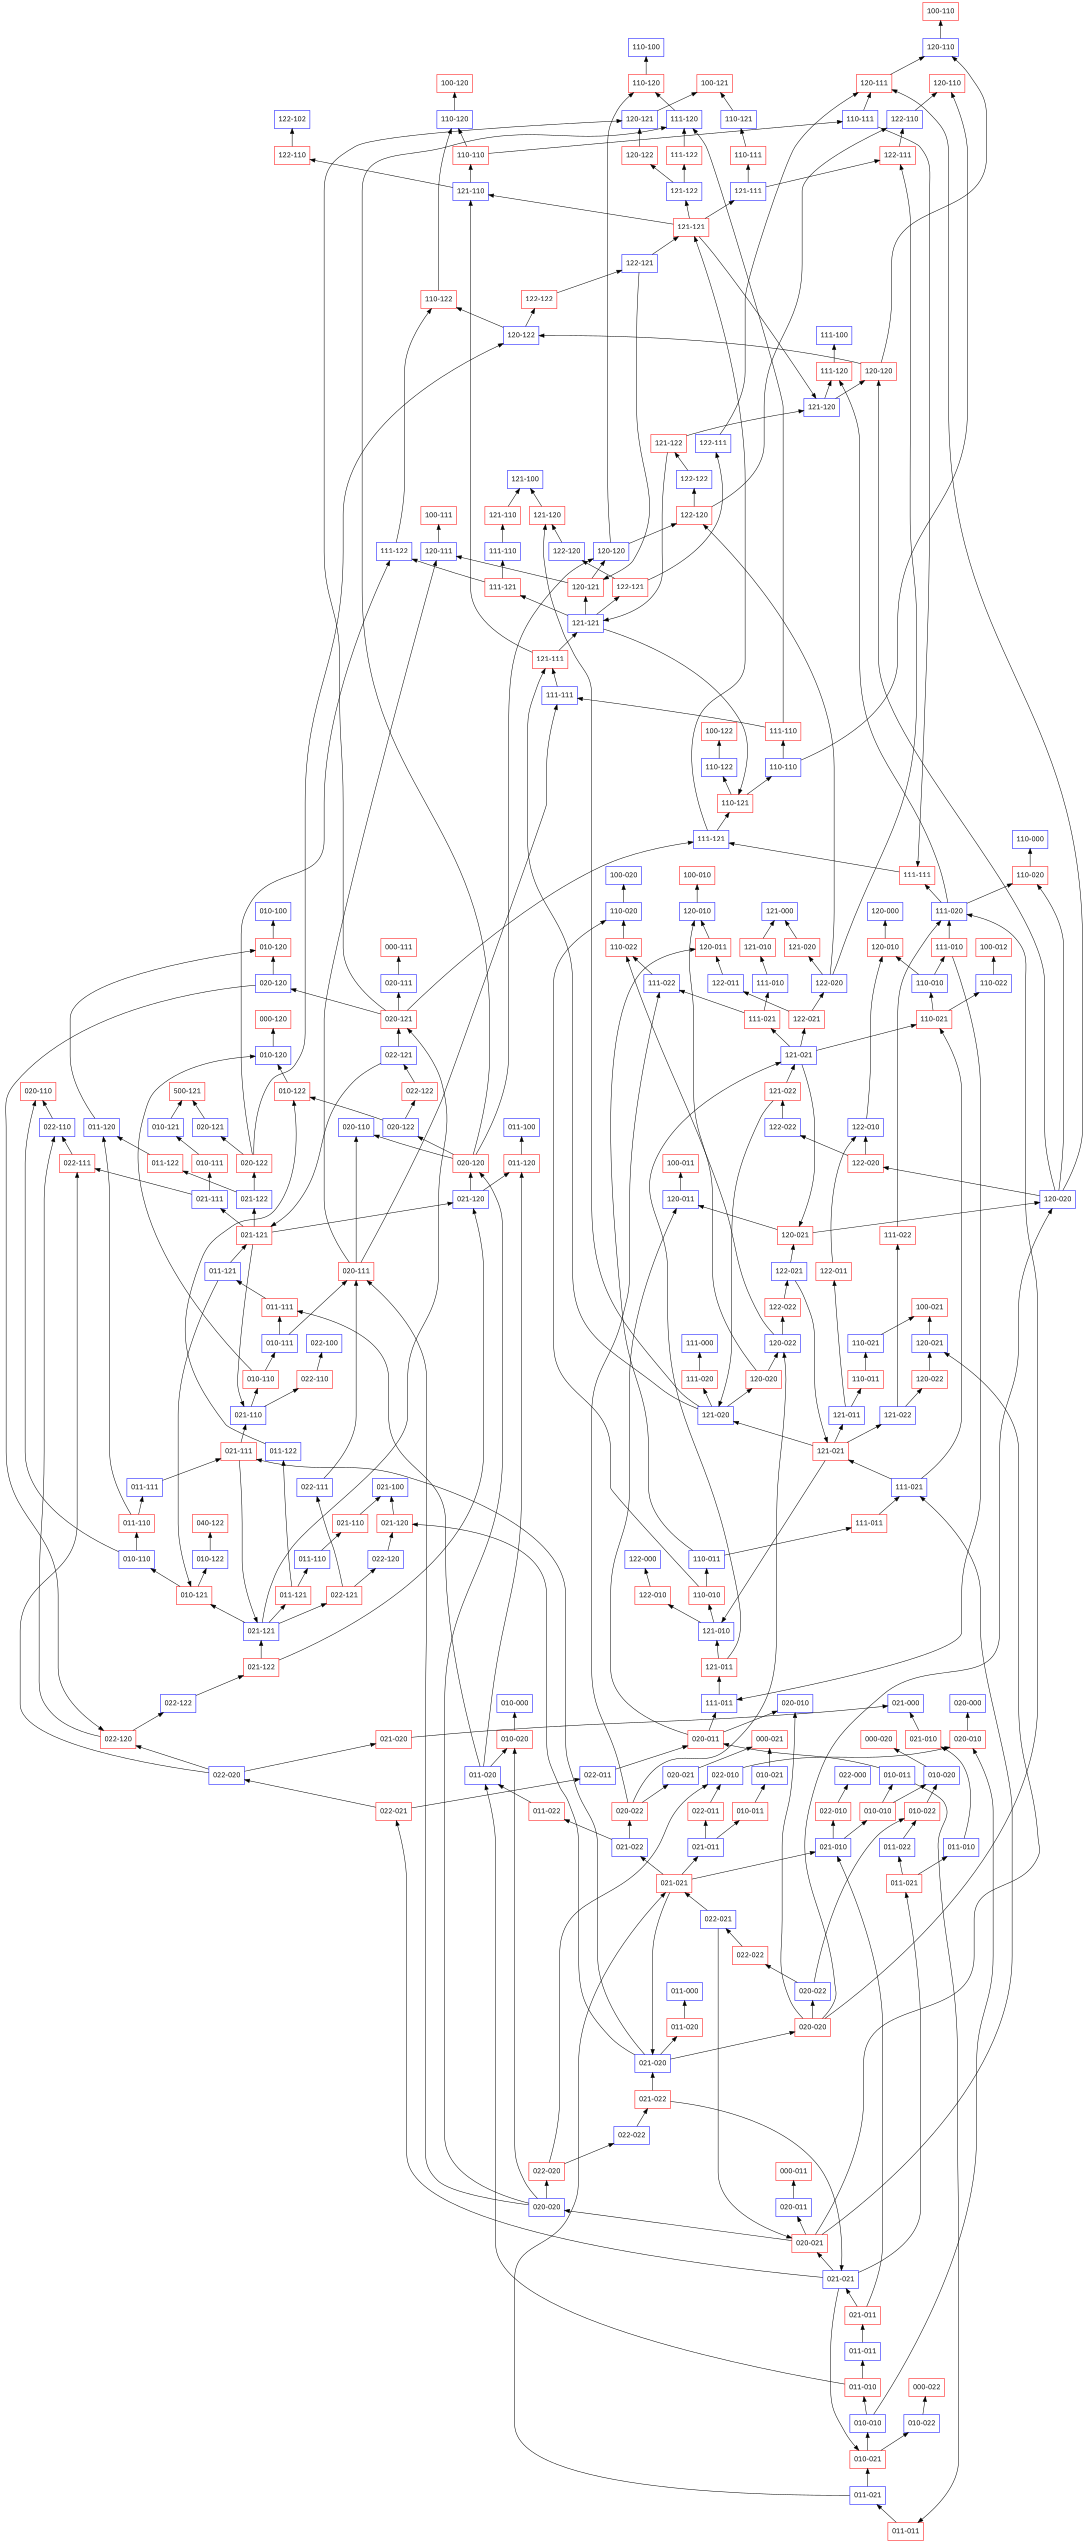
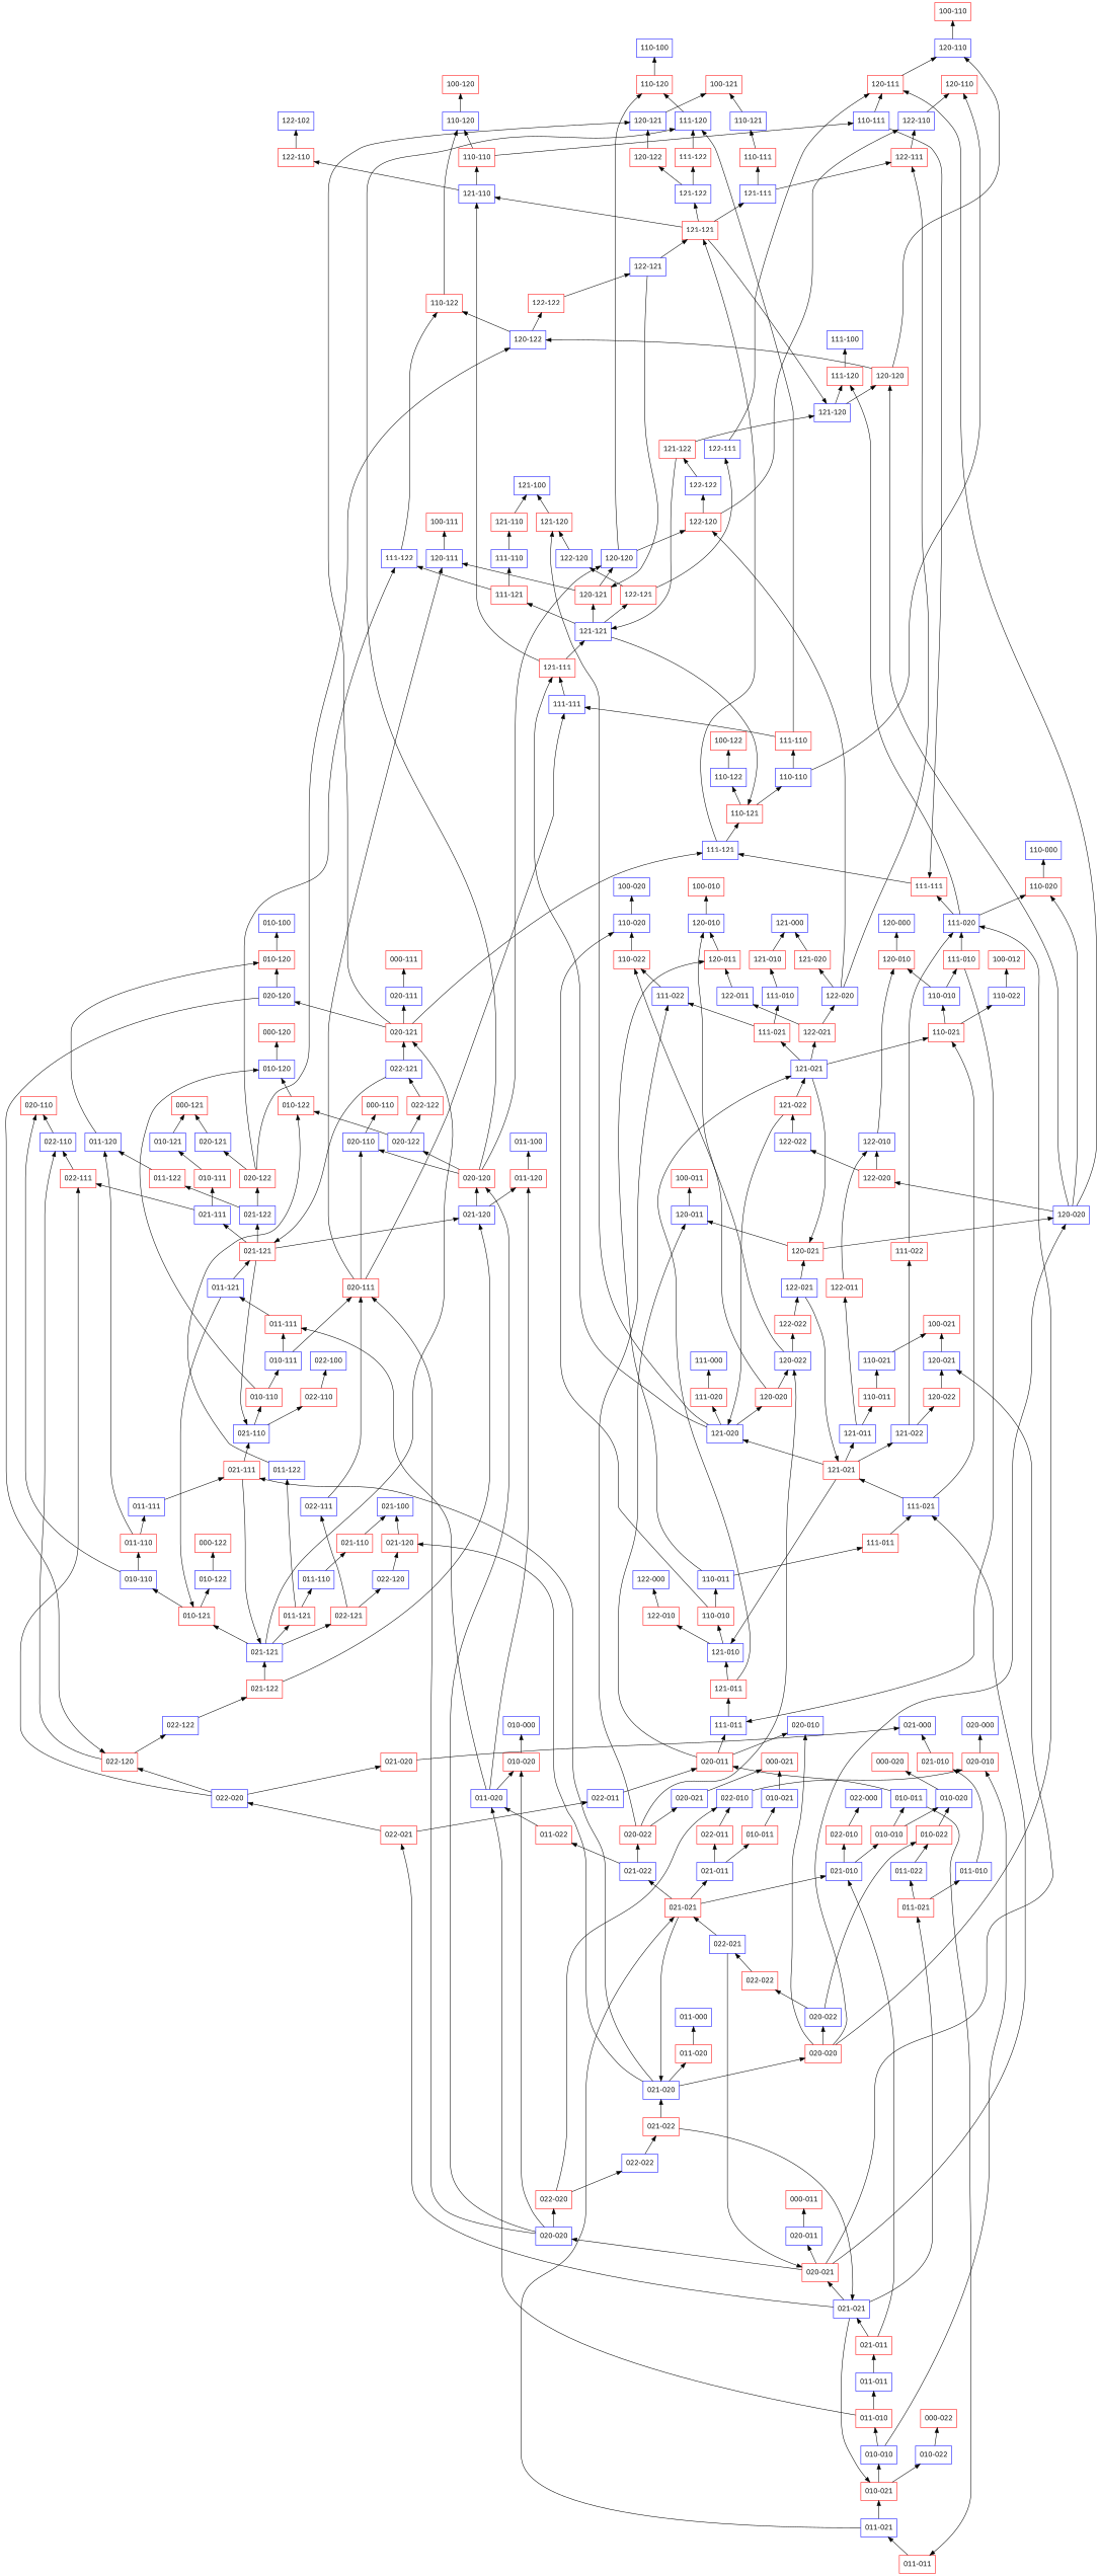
  digraph {
    fontname="IBM Plex Sans"
    rankdir=BT
    node [color=blue fontname="IBM Plex Sans" shape=box]
    edge [fontname="IBM Plex Sans"]
    n1 [color=red label="011-011"]
    n2 [label="011-021"]
    n3 [color=red label="010-021"]
    n4 [color=red label="021-021"]
    n5 [label="010-010"]
    n6 [label="010-022"]
    n7 [label="021-010"]
    n8 [label="021-011"]
    n9 [label="021-020"]
    n10 [label="021-022"]
    n11 [color=red label="011-010"]
    n12 [color=red label="020-010"]
    n13 [color=red label="000-022"]
    n14 [color=red label="010-010"]
    n15 [color=red label="022-010"]
    n16 [color=red label="010-011"]
    n17 [color=red label="022-011"]
    n18 [color=red label="021-120"]
    n19 [color=red label="021-111"]
    n20 [color=red label="011-020"]
    n21 [color=red label="020-020"]
    n22 [color=red label="011-022"]
    n23 [color=red label="020-022"]
    n24 [label="011-011"]
    n25 [label="011-020"]
    n26 [label="020-000"]
    n27 [label="010-011"]
    n28 [label="010-020"]
    n29 [label="022-000"]
    n30 [label="010-021"]
    n31 [label="022-010"]
    n32 [label="021-100"]
    n33 [label="021-110"]
    n34 [label="021-121"]
    n35 [label="011-000"]
    n36 [label="120-020"]
    n37 [label="111-020"]
    n38 [label="020-010"]
    n39 [label="020-022"]
    n40 [label="120-022"]
    n41 [label="111-022"]
    n42 [label="020-021"]
    n43 [color=red label="021-011"]
    n44 [color=red label="011-120"]
    n45 [color=red label="011-111"]
    n46 [color=red label="010-020"]
    n47 [color=red label="020-011"]
    n48 [color=red label="000-020"]
    n49 [color=red label="000-021"]
    n50 [color=red label="010-110"]
    n51 [color=red label="022-110"]
    n52 [color=red label="010-121"]
    n53 [color=red label="011-121"]
    n54 [color=red label="020-121"]
    n55 [color=red label="022-121"]
    n56 [color=red label="120-120"]
    n57 [color=red label="120-111"]
    n58 [color=red label="110-020"]
    n59 [color=red label="122-020"]
    n60 [color=red label="111-120"]
    n61 [color=red label="111-111"]
    n62 [color=red label="010-022"]
    n63 [color=red label="022-022"]
    n64 [color=red label="110-022"]
    n65 [color=red label="122-022"]
    n66 [label="021-021"]
    n67 [label="011-100"]
    n68 [label="011-121"]
    n69 [label="010-000"]
    n70 [label="120-011"]
    n71 [label="111-011"]
    n72 [label="010-111"]
    n73 [label="010-120"]
    n74 [label="022-100"]
    n75 [label="010-110"]
    n76 [label="010-122"]
    n77 [label="011-110"]
    n78 [label="011-122"]
    n79 [label="120-121"]
    n80 [label="111-121"]
    n81 [label="020-111"]
    n82 [label="020-120"]
    n83 [label="022-111"]
    n84 [label="022-120"]
    n85 [label="120-110"]
    n86 [label="120-122"]
    n87 [label="110-000"]
    n88 [label="122-010"]
    n89 [label="122-022"]
    n90 [label="111-100"]
    n91 [label="022-021"]
    n92 [label="110-020"]
    n93 [label="122-021"]
    n94 [color=red label="011-021"]
    n95 [color=red label="020-021"]
    n96 [color=red label="022-021"]
    n97 [color=red label="021-121"]
    n98 [color=red label="100-011"]
    n99 [color=red label="121-011"]
    n100 [color=red label="020-111"]
    n101 [color=red label="000-120"]
    n102 [color=red label="011-110"]
    n103 [color=red label="020-110"]
-   n104 [color=red label="040-122"]
+   n104 [color=red label="000-122"]
    n105 [color=red label="021-110"]
    n106 [color=red label="010-122"]
    n107 [color=red label="100-121"]
    n108 [color=red label="110-121"]
    n109 [color=red label="121-121"]
    n110 [color=red label="000-111"]
    n111 [color=red label="010-120"]
    n112 [color=red label="022-120"]
    n113 [color=red label="100-110"]
    n114 [color=red label="110-122"]
    n115 [color=red label="122-122"]
    n116 [color=red label="120-010"]
    n117 [color=red label="121-022"]
    n118 [label="100-020"]
    n119 [color=red label="120-021"]
    n120 [color=red label="121-021"]
    n121 [label="011-010"]
    n122 [label="011-022"]
    n123 [label="120-021"]
    n124 [label="111-021"]
    n125 [label="020-011"]
    n126 [label="020-020"]
    n127 [label="022-011"]
    n128 [label="022-020"]
    n129 [label="021-111"]
    n130 [label="021-120"]
    n131 [label="021-122"]
    n132 [label="121-010"]
    n133 [label="121-021"]
    n134 [label="120-111"]
    n135 [label="111-111"]
    n136 [label="020-110"]
    n137 [label="011-111"]
    n138 [label="011-120"]
    n139 [label="110-110"]
    n140 [label="110-122"]
    n141 [label="121-110"]
    n142 [label="121-111"]
    n143 [label="121-120"]
    n144 [label="121-122"]
    n145 [label="010-100"]
    n146 [label="022-110"]
    n147 [label="022-122"]
    n148 [label="110-120"]
    n149 [label="122-121"]
    n150 [label="120-000"]
    n151 [label="121-020"]
    n152 [label="121-011"]
    n153 [label="121-022"]
    n154 [color=red label="021-010"]
    n155 [color=red label="100-021"]
    n156 [color=red label="110-021"]
    n157 [color=red label="000-011"]
    n158 [color=red label="020-120"]
    n159 [color=red label="022-020"]
    n160 [color=red label="022-111"]
    n161 [color=red label="021-020"]
    n162 [color=red label="010-111"]
    n163 [color=red label="011-122"]
    n164 [color=red label="020-122"]
    n165 [color=red label="110-010"]
    n166 [color=red label="122-010"]
    n167 [color=red label="111-021"]
    n168 [color=red label="122-021"]
    n169 [color=red label="100-111"]
    n170 [color=red label="121-111"]
+   n171 [color=red label="000-110"]
    n172 [color=red label="111-110"]
    n173 [color=red label="120-110"]
    n174 [color=red label="100-122"]
    n175 [color=red label="110-110"]
    n176 [color=red label="122-110"]
    n177 [color=red label="110-111"]
    n178 [color=red label="122-111"]
    n179 [color=red label="111-122"]
    n180 [color=red label="120-122"]
    n181 [color=red label="021-122"]
    n182 [color=red label="100-120"]
    n183 [color=red label="120-121"]
    n184 [color=red label="121-120"]
    n185 [color=red label="111-020"]
    n186 [color=red label="120-020"]
    n187 [color=red label="110-011"]
    n188 [color=red label="122-011"]
    n189 [color=red label="111-022"]
    n190 [color=red label="120-022"]
    n191 [label="021-000"]
    n192 [label="110-010"]
    n193 [label="110-022"]
    n194 [label="120-120"]
    n195 [label="111-120"]
    n196 [label="020-122"]
    n197 [label="022-022"]
    n198 [label="010-121"]
    n199 [label="111-122"]
    n200 [label="020-121"]
    n201 [label="110-011"]
    n202 [label="122-000"]
    n203 [label="111-010"]
    n204 [label="122-011"]
    n205 [label="122-020"]
    n206 [label="121-121"]
    n207 [label="110-111"]
    n208 [label="122-102"]
    n209 [label="110-121"]
    n210 [label="122-110"]
    n211 [label="121-100"]
    n212 [label="111-000"]
    n213 [label="120-010"]
    n214 [label="110-021"]
    n215 [color=red label="111-010"]
    n216 [color=red label="100-012"]
    n217 [color=red label="110-120"]
    n218 [color=red label="122-120"]
    n219 [color=red label="022-122"]
    n220 [color=red label="021-022"]
-   n221 [color=red label="500-121"]
+   n221 [color=red label="000-121"]
    n222 [color=red label="111-011"]
    n223 [color=red label="120-011"]
    n224 [color=red label="121-010"]
    n225 [color=red label="121-020"]
    n226 [color=red label="111-121"]
    n227 [color=red label="122-121"]
    n228 [color=red label="100-010"]
    n229 [label="110-100"]
    n230 [label="122-122"]
    n231 [label="022-121"]
    n232 [label="121-000"]
    n233 [label="111-110"]
    n234 [label="122-111"]
    n235 [label="122-120"]
    n236 [color=red label="121-122"]
    n237 [color=red label="121-110"]
    n1 -> n2
    n2 -> n3
    n2 -> n4
    n3 -> n5
    n3 -> n6
    n4 -> n7
    n4 -> n8
    n4 -> n9
    n4 -> n10
    n5 -> n11
    n5 -> n12
    n6 -> n13
    n7 -> n14
    n7 -> n15
    n8 -> n16
    n8 -> n17
    n9 -> n18
    n9 -> n19
    n9 -> n20
    n9 -> n21
    n10 -> n22
    n10 -> n23
    n11 -> n24
    n11 -> n25
    n12 -> n26
    n14 -> n27
    n14 -> n28
    n15 -> n29
    n16 -> n30
    n17 -> n31
    n18 -> n32
    n19 -> n33
    n19 -> n34
    n20 -> n35
    n21 -> n36
    n21 -> n37
    n21 -> n38
    n21 -> n39
    n22 -> n25
    n23 -> n40
    n23 -> n41
    n23 -> n42
    n24 -> n43
    n25 -> n44
    n25 -> n45
    n25 -> n46
    n27 -> n1
    n27 -> n47
    n28 -> n48
    n30 -> n49
    n31 -> n12
    n33 -> n50
    n33 -> n51
    n34 -> n52
    n34 -> n53
    n34 -> n54
    n34 -> n55
    n36 -> n56
    n36 -> n57
    n36 -> n58
    n36 -> n59
    n37 -> n58
    n37 -> n60
    n37 -> n61
    n39 -> n62
    n39 -> n63
    n40 -> n64
    n40 -> n65
    n41 -> n64
    n42 -> n49
    n43 -> n7
    n43 -> n66
    n44 -> n67
    n45 -> n68
    n46 -> n69
    n47 -> n38
    n47 -> n70
    n47 -> n71
    n50 -> n72
    n50 -> n73
    n51 -> n74
    n52 -> n75
    n52 -> n76
    n53 -> n77
    n53 -> n78
    n54 -> n79
    n54 -> n80
    n54 -> n81
    n54 -> n82
    n55 -> n83
    n55 -> n84
    n56 -> n85
    n56 -> n86
    n57 -> n85
    n58 -> n87
    n59 -> n88
    n59 -> n89
    n60 -> n90
    n61 -> n80
    n62 -> n28
    n63 -> n91
    n64 -> n92
    n65 -> n93
    n66 -> n3
    n66 -> n94
    n66 -> n95
    n66 -> n96
    n68 -> n52
    n68 -> n97
    n70 -> n98
    n71 -> n99
    n72 -> n45
    n72 -> n100
    n73 -> n101
    n75 -> n102
    n75 -> n103
    n76 -> n104
    n77 -> n105
    n78 -> n106
    n79 -> n107
    n80 -> n108
    n80 -> n109
    n81 -> n110
    n82 -> n111
    n82 -> n112
    n83 -> n100
    n84 -> n18
    n85 -> n113
    n86 -> n114
    n86 -> n115
    n88 -> n116
    n89 -> n117
    n91 -> n4
    n91 -> n95
    n92 -> n118
    n93 -> n119
    n93 -> n120
    n94 -> n121
    n94 -> n122
    n95 -> n123
    n95 -> n124
    n95 -> n125
    n95 -> n126
    n96 -> n127
    n96 -> n128
    n97 -> n33
    n97 -> n129
    n97 -> n130
    n97 -> n131
    n99 -> n132
    n99 -> n133
    n100 -> n134
    n100 -> n135
    n100 -> n136
    n102 -> n137
    n102 -> n138
    n105 -> n32
    n106 -> n73
    n108 -> n139
    n108 -> n140
    n109 -> n141
    n109 -> n142
    n109 -> n143
    n109 -> n144
    n111 -> n145
    n112 -> n146
    n112 -> n147
    n114 -> n148
    n115 -> n149
    n116 -> n150
    n117 -> n133
    n117 -> n151
    n119 -> n36
    n119 -> n70
    n120 -> n132
    n120 -> n151
    n120 -> n152
    n120 -> n153
    n121 -> n154
    n122 -> n62
    n123 -> n155
    n124 -> n120
    n124 -> n156
    n125 -> n157
    n126 -> n46
    n126 -> n100
    n126 -> n158
    n126 -> n159
    n127 -> n47
    n128 -> n112
    n128 -> n160
    n128 -> n161
    n129 -> n160
    n129 -> n162
    n130 -> n44
    n130 -> n158
    n131 -> n163
    n131 -> n164
    n132 -> n165
    n132 -> n166
    n133 -> n119
    n133 -> n156
    n133 -> n167
    n133 -> n168
    n134 -> n169
    n135 -> n170
+   n136 -> n171
    n137 -> n19
    n138 -> n111
    n139 -> n172
    n139 -> n173
    n140 -> n174
    n141 -> n175
    n141 -> n176
    n142 -> n177
    n142 -> n178
    n143 -> n56
    n143 -> n60
    n144 -> n179
    n144 -> n180
    n146 -> n103
    n147 -> n181
    n148 -> n182
    n149 -> n109
    n149 -> n183
    n151 -> n170
    n151 -> n184
    n151 -> n185
    n151 -> n186
    n152 -> n187
    n152 -> n188
    n153 -> n189
    n153 -> n190
    n154 -> n191
    n156 -> n192
    n156 -> n193
    n158 -> n136
    n158 -> n194
    n158 -> n195
    n158 -> n196
    n159 -> n31
    n159 -> n197
    n160 -> n146
    n161 -> n191
    n162 -> n198
    n163 -> n138
    n164 -> n86
    n164 -> n199
    n164 -> n200
    n165 -> n92
    n165 -> n201
    n166 -> n202
    n167 -> n41
    n167 -> n203
    n168 -> n204
    n168 -> n205
    n170 -> n141
    n170 -> n206
    n172 -> n135
    n172 -> n195
    n175 -> n148
    n175 -> n207
    n176 -> n208
    n177 -> n209
    n178 -> n210
    n179 -> n195
    n180 -> n79
    n181 -> n34
    n181 -> n130
    n183 -> n134
    n183 -> n194
    n184 -> n211
    n185 -> n212
    n186 -> n40
    n186 -> n213
    n187 -> n214
    n188 -> n88
    n189 -> n37
    n190 -> n123
    n192 -> n116
    n192 -> n215
    n193 -> n216
    n194 -> n217
    n194 -> n218
    n195 -> n217
    n196 -> n106
    n196 -> n219
    n197 -> n220
    n198 -> n221
    n199 -> n114
    n200 -> n221
    n201 -> n222
    n201 -> n223
    n203 -> n224
    n204 -> n223
    n205 -> n178
    n205 -> n218
    n205 -> n225
    n206 -> n108
    n206 -> n183
    n206 -> n226
    n206 -> n227
    n207 -> n57
    n207 -> n61
    n209 -> n107
    n210 -> n173
    n213 -> n228
    n214 -> n155
    n215 -> n37
    n215 -> n71
    n217 -> n229
    n218 -> n210
    n218 -> n230
    n219 -> n231
    n220 -> n9
    n220 -> n66
    n222 -> n124
    n223 -> n213
    n224 -> n232
    n225 -> n232
    n226 -> n199
    n226 -> n233
    n227 -> n234
    n227 -> n235
    n230 -> n236
    n231 -> n54
    n231 -> n97
    n233 -> n237
    n234 -> n57
    n235 -> n184
    n236 -> n143
    n236 -> n206
    n237 -> n211
  }
